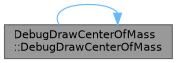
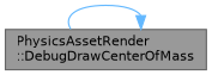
  digraph {
    rankdir=LR
    fontname="DejaVu Sans"
-   n1 [color=gray40 fillcolor=grey60 fontcolor=black fontname="DejaVu Sans" fontsize=10 height=0.2 label="DebugDrawCenterOfMass\l::DebugDrawCenterOfMass" shape=box style=filled width=0.4]
+   n1 [color=gray40 fillcolor=grey60 fontcolor=black fontname="DejaVu Sans" fontsize=10 height=0.2 label="PhysicsAssetRender\l::DebugDrawCenterOfMass" shape=box style=filled width=0.4]
    n1 -> n1 [color=steelblue1 fontname="DejaVu Sans" fontsize=10 labelfontname=Helvetica labelfontsize=10 style=solid]
  }
